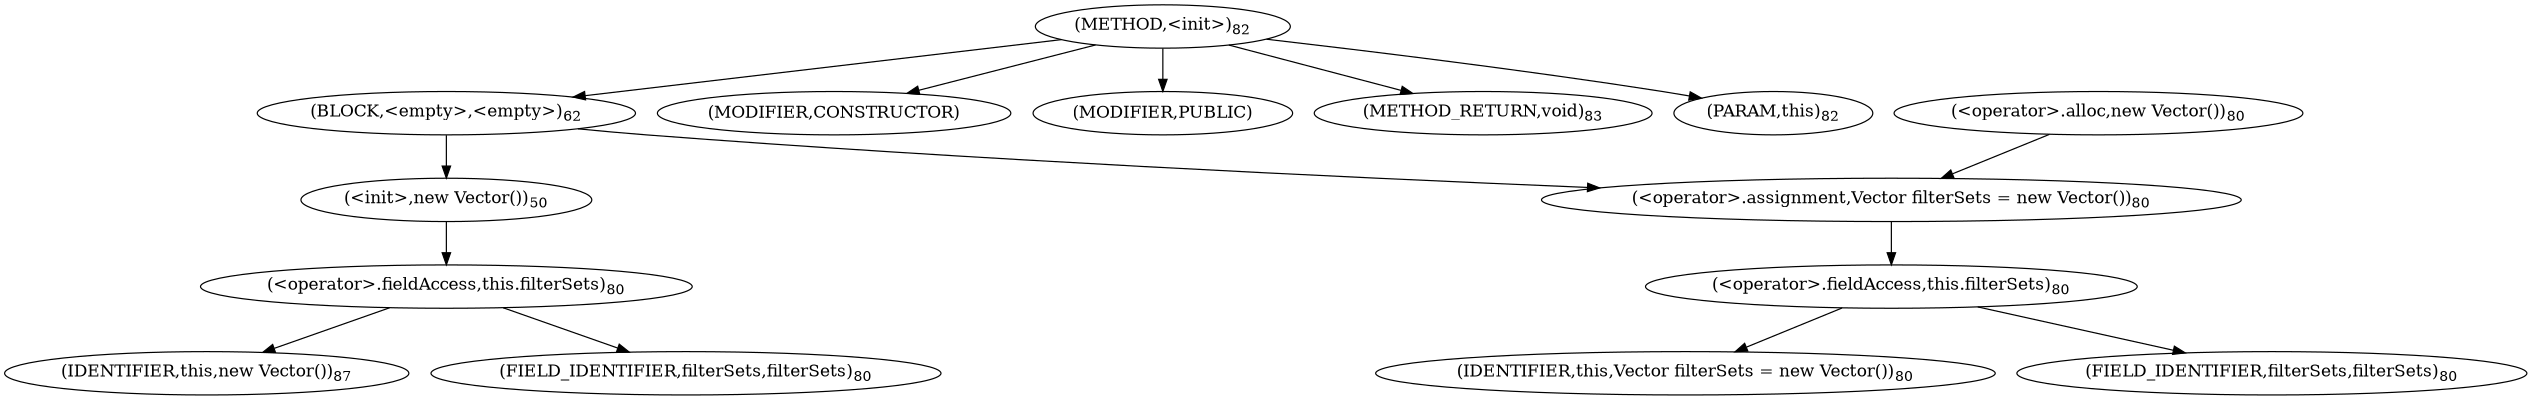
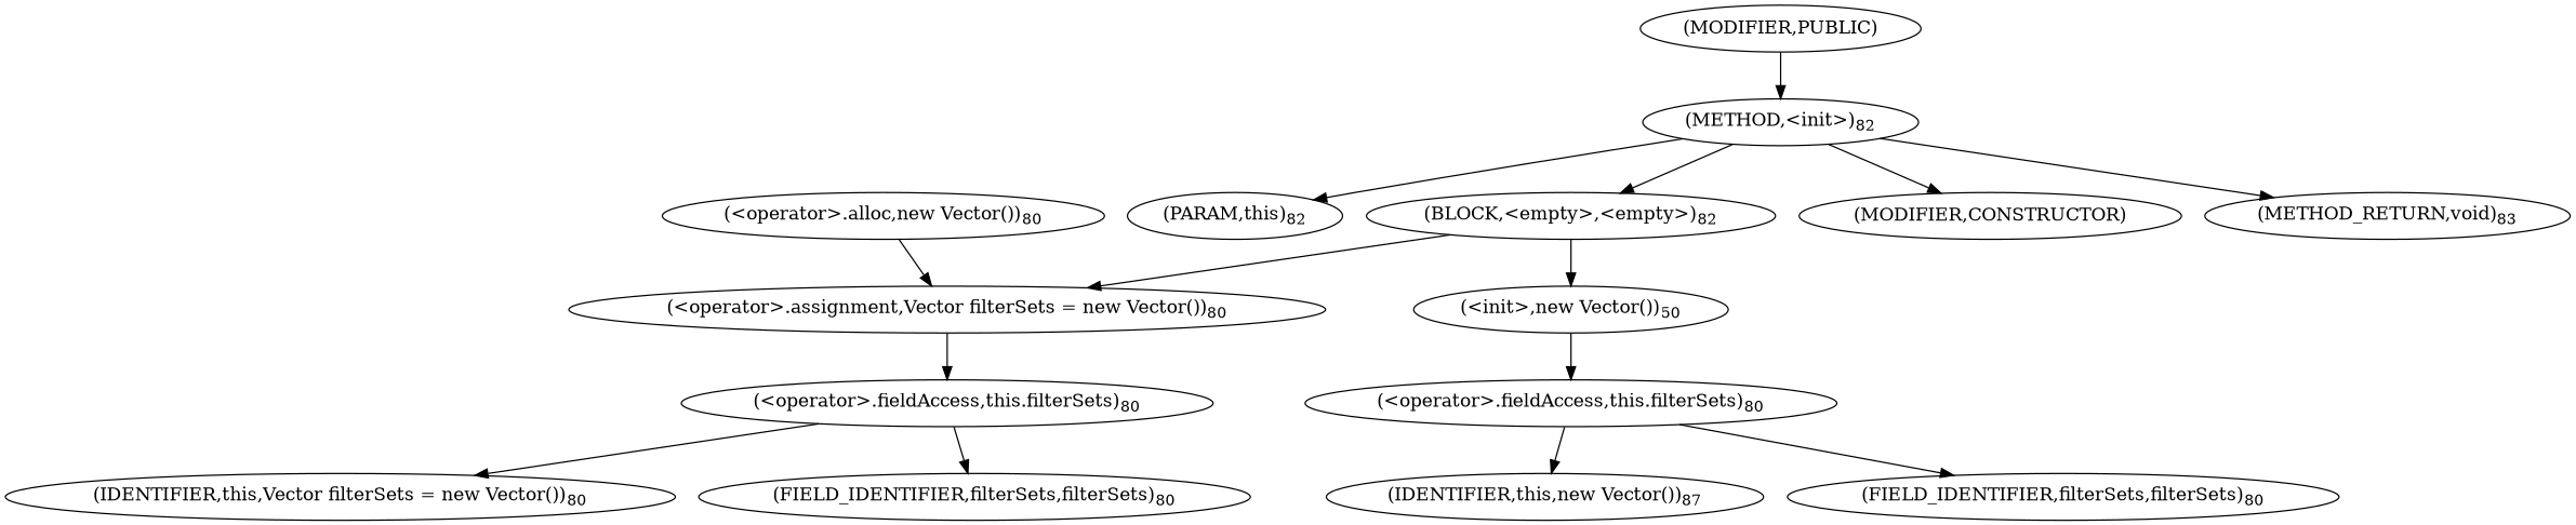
  digraph {
    n1 [label=<(METHOD,&lt;init&gt;)<SUB>82</SUB>>]
    n2 [label=<(PARAM,this)<SUB>82</SUB>>]
-   n3 [label=<(BLOCK,&lt;empty&gt;,&lt;empty&gt;)<SUB>62</SUB>>]
+   n3 [label=<(BLOCK,&lt;empty&gt;,&lt;empty&gt;)<SUB>82</SUB>>]
    n4 [label=<(MODIFIER,CONSTRUCTOR)>]
    n5 [label=<(MODIFIER,PUBLIC)>]
    n6 [label=<(METHOD_RETURN,void)<SUB>83</SUB>>]
    n7 [label=<(&lt;operator&gt;.assignment,Vector filterSets = new Vector())<SUB>80</SUB>>]
    n8 [label=<(&lt;init&gt;,new Vector())<SUB>50</SUB>>]
    n9 [label=<(&lt;operator&gt;.fieldAccess,this.filterSets)<SUB>80</SUB>>]
    n10 [label=<(&lt;operator&gt;.fieldAccess,this.filterSets)<SUB>80</SUB>>]
    n11 [label=<(IDENTIFIER,this,Vector filterSets = new Vector())<SUB>80</SUB>>]
    n12 [label=<(FIELD_IDENTIFIER,filterSets,filterSets)<SUB>80</SUB>>]
    n13 [label=<(&lt;operator&gt;.alloc,new Vector())<SUB>80</SUB>>]
    n14 [label=<(IDENTIFIER,this,new Vector())<SUB>87</SUB>>]
    n15 [label=<(FIELD_IDENTIFIER,filterSets,filterSets)<SUB>80</SUB>>]
    n1 -> n2
    n1 -> n3
    n1 -> n4
-   n1 -> n5
+   n5 -> n1
    n1 -> n6
    n3 -> n7
    n3 -> n8
    n7 -> n9
    n8 -> n10
    n9 -> n11
    n9 -> n12
    n10 -> n14
    n10 -> n15
    n13 -> n7
  }
